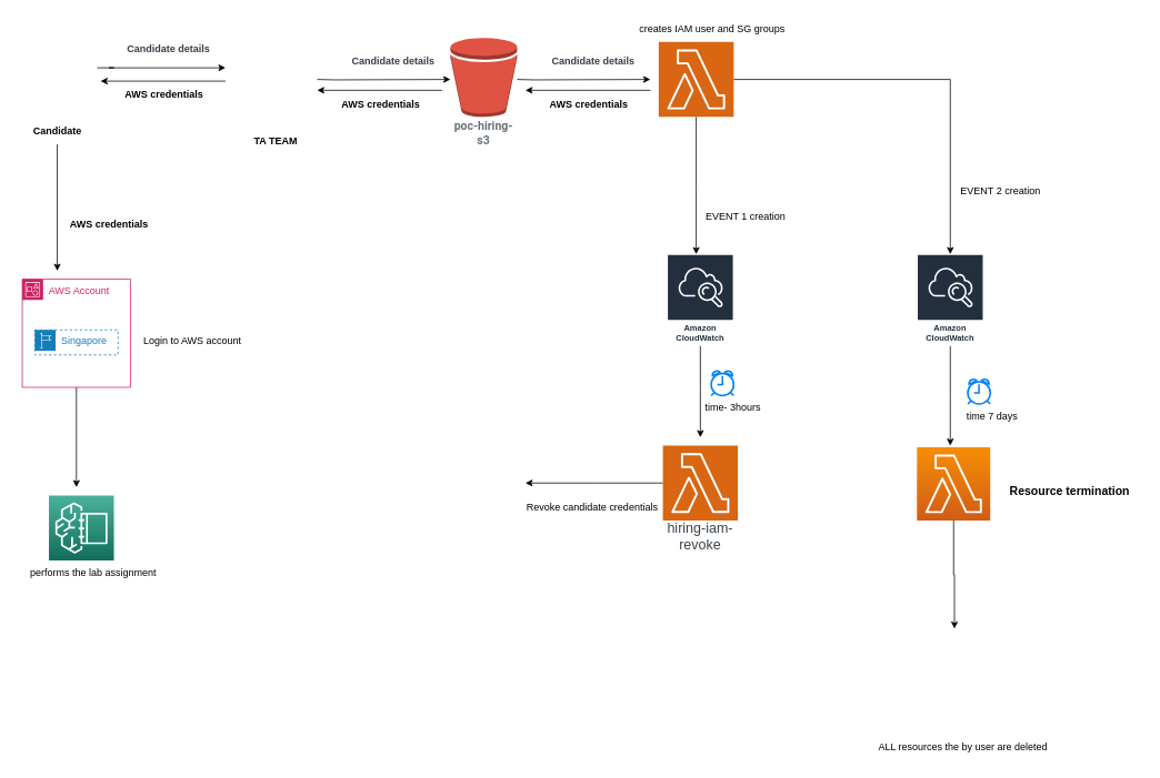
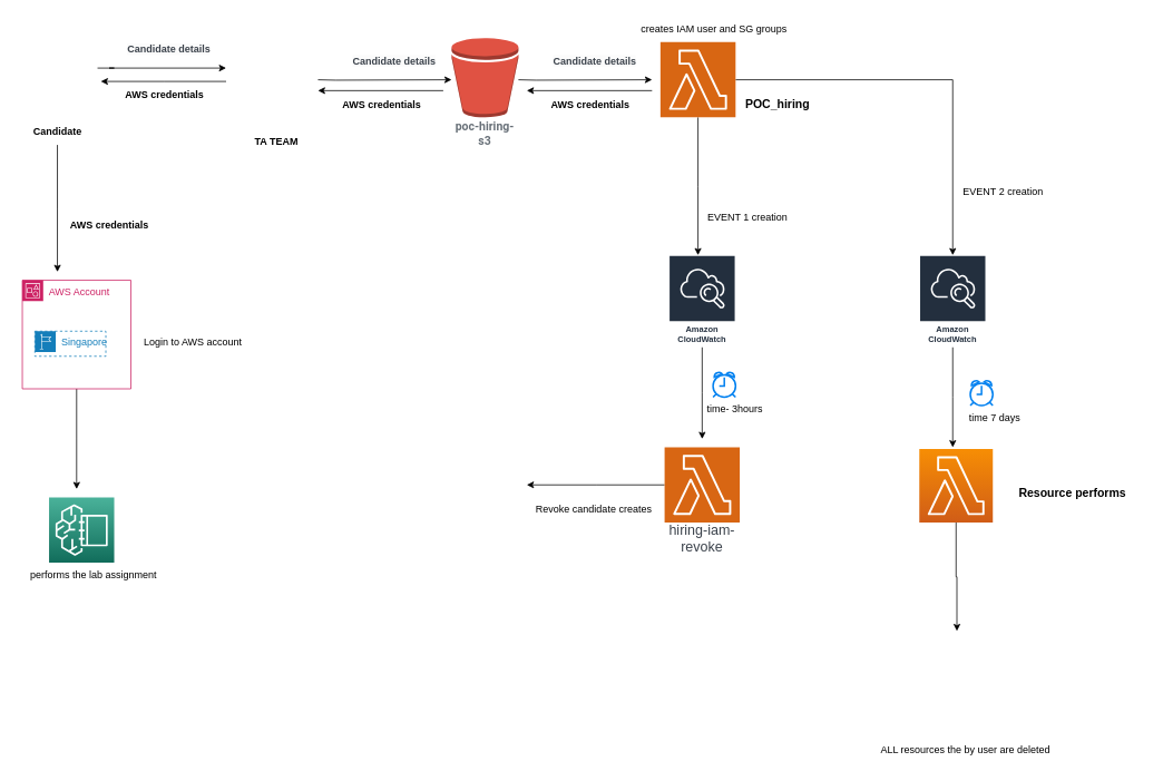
  <mxCell id="0" />
  <mxCell id="1" parent="0" />
  <mxCell id="2" style="edgeStyle=orthogonalEdgeStyle;rounded=0;orthogonalLoop=1;jettySize=auto;html=1;" edge="1" parent="1" source="4"><mxGeometry relative="1" as="geometry"><mxPoint x="835" y="305" as="targetPoint" /></mxGeometry></mxCell>
  <mxCell id="3" style="edgeStyle=orthogonalEdgeStyle;rounded=0;orthogonalLoop=1;jettySize=auto;html=1;" edge="1" parent="1" source="4" target="39"><mxGeometry relative="1" as="geometry" /></mxCell>
  <mxCell id="4" value="" style="html=1;overflow=block;blockSpacing=1;whiteSpace=wrap;shape=mxgraph.aws4.resourceIcon;resIcon=mxgraph.aws4.lambda;verticalLabelPosition=bottom;align=center;verticalAlign=top;strokeColor=#ffffff;pointerEvents=1;fontSize=16.7;fontColor=#3a414a;spacing=0;strokeOpacity=100;rounded=1;absoluteArcSize=1;arcSize=9;fillColor=#d86613;strokeWidth=0.8;lucidId=F~bU9HY-k30U;" parent="1" vertex="1"><mxGeometry x="790" y="50" width="90" height="90" as="geometry" /></mxCell>
  <mxCell id="5" value="poc-hiring-s3" style="html=1;overflow=block;blockSpacing=1;whiteSpace=wrap;shape=mxgraph.aws3.bucket;labelPosition=center;verticalLabelPosition=bottom;align=center;verticalAlign=top;pointerEvents=1;fontSize=14;fontFamily=Roboto;fontColor=#687078;fontStyle=1;spacing=3.8;strokeColor=#3a414a;strokeOpacity=100;rounded=1;absoluteArcSize=1;arcSize=9;fillColor=#e05243;strokeWidth=0.8;lucidId=DacU9-nAVNdz;" parent="1" vertex="1"><mxGeometry x="540" y="45" width="80" height="95" as="geometry" /></mxCell>
  <mxCell id="6" style="edgeStyle=orthogonalEdgeStyle;rounded=0;orthogonalLoop=1;jettySize=auto;html=1;entryX=0.857;entryY=0.9;entryDx=0;entryDy=0;entryPerimeter=0;" edge="1" parent="1" source="7" target="21"><mxGeometry relative="1" as="geometry" /></mxCell>
  <mxCell id="7" value="" style="html=1;overflow=block;blockSpacing=1;whiteSpace=wrap;shape=image;fontSize=13;spacing=3.8;strokeColor=none;strokeOpacity=100;strokeWidth=0;image=https://images.lucid.app/images/e47739ad-0541-41c3-86bd-2ad0edf2d5d1/content;imageAspect=0;lucidId=RhcUHhgzhwvd;" parent="1" vertex="1"><mxGeometry x="20" y="33" width="96" height="96" as="geometry" /></mxCell>
  <mxCell id="8" value="creates IAM user and SG groups" style="text;html=1;align=center;verticalAlign=middle;resizable=0;points=[];autosize=1;strokeColor=none;fillColor=none;" parent="1" vertex="1"><mxGeometry x="754" y="20" width="200" height="30" as="geometry" /></mxCell>
  <mxCell id="9" style="edgeStyle=orthogonalEdgeStyle;rounded=0;orthogonalLoop=1;jettySize=auto;html=1;" edge="1" parent="1" source="10"><mxGeometry relative="1" as="geometry"><mxPoint x="91" y="585" as="targetPoint" /></mxGeometry></mxCell>
  <mxCell id="10" value="AWS Account" style="points=[[0,0],[0.25,0],[0.5,0],[0.75,0],[1,0],[1,0.25],[1,0.5],[1,0.75],[1,1],[0.75,1],[0.5,1],[0.25,1],[0,1],[0,0.75],[0,0.5],[0,0.25]];outlineConnect=0;gradientColor=none;html=1;whiteSpace=wrap;fontSize=12;fontStyle=0;container=1;pointerEvents=0;collapsible=0;recursiveResize=0;shape=mxgraph.aws4.group;grIcon=mxgraph.aws4.group_account;strokeColor=#CD2264;fillColor=none;verticalAlign=top;align=left;spacingLeft=30;fontColor=#CD2264;dashed=0;" parent="1" vertex="1"><mxGeometry x="26" y="335" width="130" height="130" as="geometry" /></mxCell>
- <mxCell id="11" value="Singapore" style="points=[[0,0],[0.25,0],[0.5,0],[0.75,0],[1,0],[1,0.25],[1,0.5],[1,0.75],[1,1],[0.75,1],[0.5,1],[0.25,1],[0,1],[0,0.75],[0,0.5],[0,0.25]];outlineConnect=0;gradientColor=none;html=1;whiteSpace=wrap;fontSize=12;fontStyle=0;container=1;pointerEvents=0;collapsible=0;recursiveResize=0;shape=mxgraph.aws4.group;grIcon=mxgraph.aws4.group_region;strokeColor=#147EBA;fillColor=none;verticalAlign=top;align=left;spacingLeft=30;fontColor=#147EBA;dashed=1;" parent="10" vertex="1"><mxGeometry x="15" y="61" width="100" height="30" as="geometry" /></mxCell>
+ <mxCell id="11" value="Singapore" style="points=[[0,0],[0.25,0],[0.5,0],[0.75,0],[1,0],[1,0.25],[1,0.5],[1,0.75],[1,1],[0.75,1],[0.5,1],[0.25,1],[0,1],[0,0.75],[0,0.5],[0,0.25]];outlineConnect=0;gradientColor=none;html=1;whiteSpace=wrap;fontSize=12;fontStyle=0;container=1;pointerEvents=0;collapsible=0;recursiveResize=0;shape=mxgraph.aws4.group;grIcon=mxgraph.aws4.group_region;strokeColor=#147EBA;fillColor=none;verticalAlign=top;align=left;spacingLeft=30;fontColor=#147EBA;dashed=1;" parent="10" vertex="1"><mxGeometry x="15" y="61" width="85" height="30" as="geometry" /></mxCell>
  <mxCell id="12" style="edgeStyle=orthogonalEdgeStyle;rounded=0;orthogonalLoop=1;jettySize=auto;html=1;" edge="1" parent="1" source="13"><mxGeometry relative="1" as="geometry"><mxPoint x="630" y="580" as="targetPoint" /></mxGeometry></mxCell>
  <mxCell id="13" value="hiring-iam-revoke" style="html=1;overflow=block;blockSpacing=1;whiteSpace=wrap;shape=mxgraph.aws4.resourceIcon;resIcon=mxgraph.aws4.lambda;verticalLabelPosition=bottom;align=center;verticalAlign=top;strokeColor=#ffffff;pointerEvents=1;fontSize=16.7;fontColor=#3a414a;spacing=0;strokeOpacity=100;rounded=1;absoluteArcSize=1;arcSize=9;fillColor=#d86613;strokeWidth=0.8;lucidId=F~bU9HY-k30U;" parent="1" vertex="1"><mxGeometry x="795" y="535" width="90" height="90" as="geometry" /></mxCell>
  <mxCell id="14" value="" style="shape=image;html=1;verticalAlign=top;verticalLabelPosition=bottom;labelBackgroundColor=#ffffff;imageAspect=0;aspect=fixed;image=https://cdn1.iconfinder.com/data/icons/nuvola2/48x48/actions/button_cancel.png" parent="1" vertex="1"><mxGeometry x="686" y="515" width="48" height="48" as="geometry" /></mxCell>
- <mxCell id="15" value="Revoke candidate credentials" style="text;html=1;align=center;verticalAlign=middle;resizable=0;points=[];autosize=1;strokeColor=none;fillColor=none;" parent="1" vertex="1"><mxGeometry x="620" y="595" width="180" height="30" as="geometry" /></mxCell>
+ <mxCell id="15" value="Revoke candidate creates" style="text;html=1;align=center;verticalAlign=middle;resizable=0;points=[];autosize=1;strokeColor=none;fillColor=none;" parent="1" vertex="1"><mxGeometry x="620" y="595" width="180" height="30" as="geometry" /></mxCell>
  <mxCell id="16" style="edgeStyle=orthogonalEdgeStyle;rounded=0;orthogonalLoop=1;jettySize=auto;html=1;" edge="1" parent="1" source="17"><mxGeometry relative="1" as="geometry"><mxPoint x="120" y="97" as="targetPoint" /></mxGeometry></mxCell>
  <mxCell id="17" value="" style="shape=image;html=1;verticalAlign=top;verticalLabelPosition=bottom;labelBackgroundColor=#ffffff;imageAspect=0;aspect=fixed;image=https://cdn0.iconfinder.com/data/icons/web-development-and-studio/512/65_Employee_hr_human_hunting_personal_resources_resume_search-128.png" vertex="1" parent="1"><mxGeometry x="270" y="33" width="128" height="128" as="geometry" /></mxCell>
  <mxCell id="18" value="&lt;b&gt;TA TEAM&lt;/b&gt;" style="text;html=1;align=center;verticalAlign=middle;resizable=0;points=[];autosize=1;strokeColor=none;fillColor=none;" vertex="1" parent="1"><mxGeometry x="290" y="155" width="80" height="30" as="geometry" /></mxCell>
  <mxCell id="19" style="edgeStyle=orthogonalEdgeStyle;rounded=0;orthogonalLoop=1;jettySize=auto;html=1;" edge="1" parent="1" source="20"><mxGeometry relative="1" as="geometry"><mxPoint x="68" y="325" as="targetPoint" /></mxGeometry></mxCell>
  <mxCell id="20" value="&lt;b&gt;Candidate&lt;/b&gt;" style="text;html=1;align=center;verticalAlign=middle;resizable=0;points=[];autosize=1;strokeColor=none;fillColor=none;" vertex="1" parent="1"><mxGeometry x="28" y="143" width="80" height="30" as="geometry" /></mxCell>
  <mxCell id="21" value="&lt;span style=&quot;color: rgb(58, 65, 74); font-family: Helvetica; font-style: normal; font-variant-ligatures: normal; font-variant-caps: normal; letter-spacing: normal; orphans: 2; text-align: center; text-indent: 0px; text-transform: none; widows: 2; word-spacing: 0px; -webkit-text-stroke-width: 0px; background-color: rgb(251, 251, 251); text-decoration-thickness: initial; text-decoration-style: initial; text-decoration-color: initial; float: none; display: inline !important;&quot;&gt;&lt;b style=&quot;&quot;&gt;&lt;font style=&quot;font-size: 12px;&quot;&gt;Candidate details&lt;/font&gt;&lt;/b&gt;&lt;/span&gt;" style="text;whiteSpace=wrap;html=1;" vertex="1" parent="1"><mxGeometry x="150" y="45" width="140" height="40" as="geometry" /></mxCell>
  <mxCell id="22" style="edgeStyle=orthogonalEdgeStyle;rounded=0;orthogonalLoop=1;jettySize=auto;html=1;exitX=0.5;exitY=1;exitDx=0;exitDy=0;" edge="1" parent="1"><mxGeometry relative="1" as="geometry"><mxPoint x="135" y="74" as="sourcePoint" /><mxPoint x="135" y="74" as="targetPoint" /></mxGeometry></mxCell>
  <mxCell id="23" value="&lt;b&gt;AWS credentials&lt;/b&gt;" style="text;html=1;align=center;verticalAlign=middle;resizable=0;points=[];autosize=1;strokeColor=none;fillColor=none;" vertex="1" parent="1"><mxGeometry x="136" y="99" width="120" height="30" as="geometry" /></mxCell>
  <mxCell id="24" style="edgeStyle=orthogonalEdgeStyle;rounded=0;orthogonalLoop=1;jettySize=auto;html=1;entryX=0.857;entryY=0.9;entryDx=0;entryDy=0;entryPerimeter=0;" edge="1" parent="1" target="25"><mxGeometry relative="1" as="geometry"><mxPoint x="380" y="95" as="sourcePoint" /></mxGeometry></mxCell>
  <mxCell id="25" value="&lt;span style=&quot;color: rgb(58, 65, 74); font-family: Helvetica; font-style: normal; font-variant-ligatures: normal; font-variant-caps: normal; letter-spacing: normal; orphans: 2; text-align: center; text-indent: 0px; text-transform: none; widows: 2; word-spacing: 0px; -webkit-text-stroke-width: 0px; background-color: rgb(251, 251, 251); text-decoration-thickness: initial; text-decoration-style: initial; text-decoration-color: initial; float: none; display: inline !important;&quot;&gt;&lt;b style=&quot;&quot;&gt;&lt;font style=&quot;font-size: 12px;&quot;&gt;Candidate details&lt;/font&gt;&lt;/b&gt;&lt;/span&gt;" style="text;whiteSpace=wrap;html=1;" vertex="1" parent="1"><mxGeometry x="420" y="59" width="140" height="40" as="geometry" /></mxCell>
  <mxCell id="26" style="edgeStyle=orthogonalEdgeStyle;rounded=0;orthogonalLoop=1;jettySize=auto;html=1;" edge="1" parent="1"><mxGeometry relative="1" as="geometry"><mxPoint x="380" y="108" as="targetPoint" /><mxPoint x="530" y="108" as="sourcePoint" /></mxGeometry></mxCell>
  <mxCell id="27" value="&lt;b&gt;AWS credentials&lt;/b&gt;" style="text;html=1;align=center;verticalAlign=middle;resizable=0;points=[];autosize=1;strokeColor=none;fillColor=none;" vertex="1" parent="1"><mxGeometry x="396" y="110" width="120" height="30" as="geometry" /></mxCell>
  <mxCell id="28" style="edgeStyle=orthogonalEdgeStyle;rounded=0;orthogonalLoop=1;jettySize=auto;html=1;" edge="1" parent="1"><mxGeometry relative="1" as="geometry"><mxPoint x="630" y="108" as="targetPoint" /><mxPoint x="780" y="108" as="sourcePoint" /></mxGeometry></mxCell>
  <mxCell id="29" value="&lt;b&gt;AWS credentials&lt;/b&gt;" style="text;html=1;align=center;verticalAlign=middle;resizable=0;points=[];autosize=1;strokeColor=none;fillColor=none;" vertex="1" parent="1"><mxGeometry x="646" y="110" width="120" height="30" as="geometry" /></mxCell>
  <mxCell id="30" style="edgeStyle=orthogonalEdgeStyle;rounded=0;orthogonalLoop=1;jettySize=auto;html=1;entryX=0.857;entryY=0.9;entryDx=0;entryDy=0;entryPerimeter=0;" edge="1" parent="1" target="31"><mxGeometry relative="1" as="geometry"><mxPoint x="620" y="95" as="sourcePoint" /></mxGeometry></mxCell>
  <mxCell id="31" value="&lt;span style=&quot;color: rgb(58, 65, 74); font-family: Helvetica; font-style: normal; font-variant-ligatures: normal; font-variant-caps: normal; letter-spacing: normal; orphans: 2; text-align: center; text-indent: 0px; text-transform: none; widows: 2; word-spacing: 0px; -webkit-text-stroke-width: 0px; background-color: rgb(251, 251, 251); text-decoration-thickness: initial; text-decoration-style: initial; text-decoration-color: initial; float: none; display: inline !important;&quot;&gt;&lt;b style=&quot;&quot;&gt;&lt;font style=&quot;font-size: 12px;&quot;&gt;Candidate details&lt;/font&gt;&lt;/b&gt;&lt;/span&gt;" style="text;whiteSpace=wrap;html=1;" vertex="1" parent="1"><mxGeometry x="660" y="59" width="140" height="40" as="geometry" /></mxCell>
  <mxCell id="32" value="&lt;b&gt;AWS credentials&lt;/b&gt;" style="text;html=1;align=center;verticalAlign=middle;resizable=0;points=[];autosize=1;strokeColor=none;fillColor=none;" vertex="1" parent="1"><mxGeometry x="70" y="255" width="120" height="30" as="geometry" /></mxCell>
  <mxCell id="33" value="" style="sketch=0;points=[[0,0,0],[0.25,0,0],[0.5,0,0],[0.75,0,0],[1,0,0],[0,1,0],[0.25,1,0],[0.5,1,0],[0.75,1,0],[1,1,0],[0,0.25,0],[0,0.5,0],[0,0.75,0],[1,0.25,0],[1,0.5,0],[1,0.75,0]];outlineConnect=0;fontColor=#232F3E;gradientColor=#4AB29A;gradientDirection=north;fillColor=#116D5B;strokeColor=#ffffff;dashed=0;verticalLabelPosition=bottom;verticalAlign=top;align=center;html=1;fontSize=12;fontStyle=0;aspect=fixed;shape=mxgraph.aws4.resourceIcon;resIcon=mxgraph.aws4.sagemaker_studio_lab;" vertex="1" parent="1"><mxGeometry x="58" y="595" width="78" height="78" as="geometry" /></mxCell>
  <mxCell id="34" value="performs the lab assignment" style="text;html=1;align=center;verticalAlign=middle;resizable=0;points=[];autosize=1;strokeColor=none;fillColor=none;" vertex="1" parent="1"><mxGeometry x="26" y="673" width="170" height="30" as="geometry" /></mxCell>
  <mxCell id="35" value="Login to AWS account" style="text;html=1;align=center;verticalAlign=middle;resizable=0;points=[];autosize=1;strokeColor=none;fillColor=none;" vertex="1" parent="1"><mxGeometry x="160" y="395" width="140" height="30" as="geometry" /></mxCell>
  <mxCell id="36" style="edgeStyle=orthogonalEdgeStyle;rounded=0;orthogonalLoop=1;jettySize=auto;html=1;" edge="1" parent="1" source="37"><mxGeometry relative="1" as="geometry"><mxPoint x="840" y="525" as="targetPoint" /></mxGeometry></mxCell>
  <mxCell id="37" value="Amazon CloudWatch" style="sketch=0;outlineConnect=0;fontColor=#232F3E;gradientColor=none;strokeColor=#ffffff;fillColor=#232F3E;dashed=0;verticalLabelPosition=middle;verticalAlign=bottom;align=center;html=1;whiteSpace=wrap;fontSize=10;fontStyle=1;spacing=3;shape=mxgraph.aws4.productIcon;prIcon=mxgraph.aws4.cloudwatch;" vertex="1" parent="1"><mxGeometry x="800" y="305" width="80" height="110" as="geometry" /></mxCell>
  <mxCell id="38" style="edgeStyle=orthogonalEdgeStyle;rounded=0;orthogonalLoop=1;jettySize=auto;html=1;" edge="1" parent="1" source="39"><mxGeometry relative="1" as="geometry"><mxPoint x="1140" y="535" as="targetPoint" /></mxGeometry></mxCell>
  <mxCell id="39" value="Amazon CloudWatch" style="sketch=0;outlineConnect=0;fontColor=#232F3E;gradientColor=none;strokeColor=#ffffff;fillColor=#232F3E;dashed=0;verticalLabelPosition=middle;verticalAlign=bottom;align=center;html=1;whiteSpace=wrap;fontSize=10;fontStyle=1;spacing=3;shape=mxgraph.aws4.productIcon;prIcon=mxgraph.aws4.cloudwatch;" vertex="1" parent="1"><mxGeometry x="1100" y="305" width="80" height="110" as="geometry" /></mxCell>
  <mxCell id="40" value="EVENT 2 creation" style="text;html=1;align=center;verticalAlign=middle;resizable=0;points=[];autosize=1;strokeColor=none;fillColor=none;" vertex="1" parent="1"><mxGeometry x="1140" y="215" width="120" height="30" as="geometry" /></mxCell>
  <mxCell id="41" value="EVENT 1 creation" style="text;html=1;align=center;verticalAlign=middle;resizable=0;points=[];autosize=1;strokeColor=none;fillColor=none;" vertex="1" parent="1"><mxGeometry x="834" y="245" width="120" height="30" as="geometry" /></mxCell>
  <mxCell id="42" value="" style="html=1;overflow=block;blockSpacing=1;whiteSpace=wrap;shape=image;fontSize=13;spacing=3.8;strokeColor=none;strokeOpacity=100;strokeWidth=0;image=https://images.lucid.app/images/e47739ad-0541-41c3-86bd-2ad0edf2d5d1/content;imageAspect=0;lucidId=RhcUHhgzhwvd;" vertex="1" parent="1"><mxGeometry x="532" y="545" width="96" height="96" as="geometry" /></mxCell>
  <mxCell id="43" value="" style="html=1;verticalLabelPosition=bottom;align=center;labelBackgroundColor=#ffffff;verticalAlign=top;strokeWidth=2;strokeColor=#0080F0;shadow=0;dashed=0;shape=mxgraph.ios7.icons.alarm_clock;" vertex="1" parent="1"><mxGeometry x="1161" y="455" width="27" height="30" as="geometry" /></mxCell>
  <mxCell id="44" value="" style="html=1;verticalLabelPosition=bottom;align=center;labelBackgroundColor=#ffffff;verticalAlign=top;strokeWidth=2;strokeColor=#0080F0;shadow=0;dashed=0;shape=mxgraph.ios7.icons.alarm_clock;" vertex="1" parent="1"><mxGeometry x="853" y="445" width="27" height="30" as="geometry" /></mxCell>
  <mxCell id="45" style="edgeStyle=orthogonalEdgeStyle;rounded=0;orthogonalLoop=1;jettySize=auto;html=1;entryX=0.5;entryY=0;entryDx=0;entryDy=0;" edge="1" parent="1" source="46" target="51"><mxGeometry relative="1" as="geometry" /></mxCell>
  <mxCell id="46" value="" style="sketch=0;points=[[0,0,0],[0.25,0,0],[0.5,0,0],[0.75,0,0],[1,0,0],[0,1,0],[0.25,1,0],[0.5,1,0],[0.75,1,0],[1,1,0],[0,0.25,0],[0,0.5,0],[0,0.75,0],[1,0.25,0],[1,0.5,0],[1,0.75,0]];outlineConnect=0;fontColor=#232F3E;gradientColor=#F78E04;gradientDirection=north;fillColor=#D05C17;strokeColor=#ffffff;dashed=0;verticalLabelPosition=bottom;verticalAlign=top;align=center;html=1;fontSize=12;fontStyle=0;aspect=fixed;shape=mxgraph.aws4.resourceIcon;resIcon=mxgraph.aws4.lambda;" vertex="1" parent="1"><mxGeometry x="1100" y="537" width="88" height="88" as="geometry" /></mxCell>
- <mxCell id="47" value="&lt;font style=&quot;font-size: 14px;&quot;&gt;&lt;b&gt;Resource termination&amp;nbsp;&lt;/b&gt;&lt;/font&gt;" style="text;html=1;align=center;verticalAlign=middle;resizable=0;points=[];autosize=1;strokeColor=none;fillColor=none;" vertex="1" parent="1"><mxGeometry x="1200" y="575" width="170" height="30" as="geometry" /></mxCell>
+ <mxCell id="47" value="&lt;font style=&quot;font-size: 14px;&quot;&gt;&lt;b&gt;Resource performs&amp;nbsp;&lt;/b&gt;&lt;/font&gt;" style="text;html=1;align=center;verticalAlign=middle;resizable=0;points=[];autosize=1;strokeColor=none;fillColor=none;" vertex="1" parent="1"><mxGeometry x="1200" y="575" width="170" height="30" as="geometry" /></mxCell>
+ <mxCell id="48" value="&lt;font style=&quot;font-size: 14px;&quot;&gt;&lt;b&gt;POC_hiring&lt;/b&gt;&lt;/font&gt;" style="text;html=1;align=center;verticalAlign=middle;resizable=0;points=[];autosize=1;strokeColor=none;fillColor=none;" vertex="1" parent="1"><mxGeometry x="880" y="110" width="100" height="30" as="geometry" /></mxCell>
  <mxCell id="49" value="time- 3hours" style="text;html=1;align=center;verticalAlign=middle;resizable=0;points=[];autosize=1;strokeColor=none;fillColor=none;" vertex="1" parent="1"><mxGeometry x="834" y="475" width="90" height="30" as="geometry" /></mxCell>
  <mxCell id="50" value="time 7 days" style="text;html=1;align=center;verticalAlign=middle;resizable=0;points=[];autosize=1;strokeColor=none;fillColor=none;" vertex="1" parent="1"><mxGeometry x="1150" y="485" width="80" height="30" as="geometry" /></mxCell>
  <mxCell id="51" value="" style="shape=image;html=1;verticalAlign=top;verticalLabelPosition=bottom;labelBackgroundColor=#ffffff;imageAspect=0;aspect=fixed;image=https://cdn4.iconfinder.com/data/icons/evil-icons-user-interface/64/basket-128.png" vertex="1" parent="1"><mxGeometry x="1081" y="755" width="128" height="128" as="geometry" /></mxCell>
  <mxCell id="52" value="ALL resources the by user are deleted" style="text;html=1;align=center;verticalAlign=middle;resizable=0;points=[];autosize=1;strokeColor=none;fillColor=none;" vertex="1" parent="1"><mxGeometry x="1030" y="883" width="250" height="30" as="geometry" /></mxCell>
